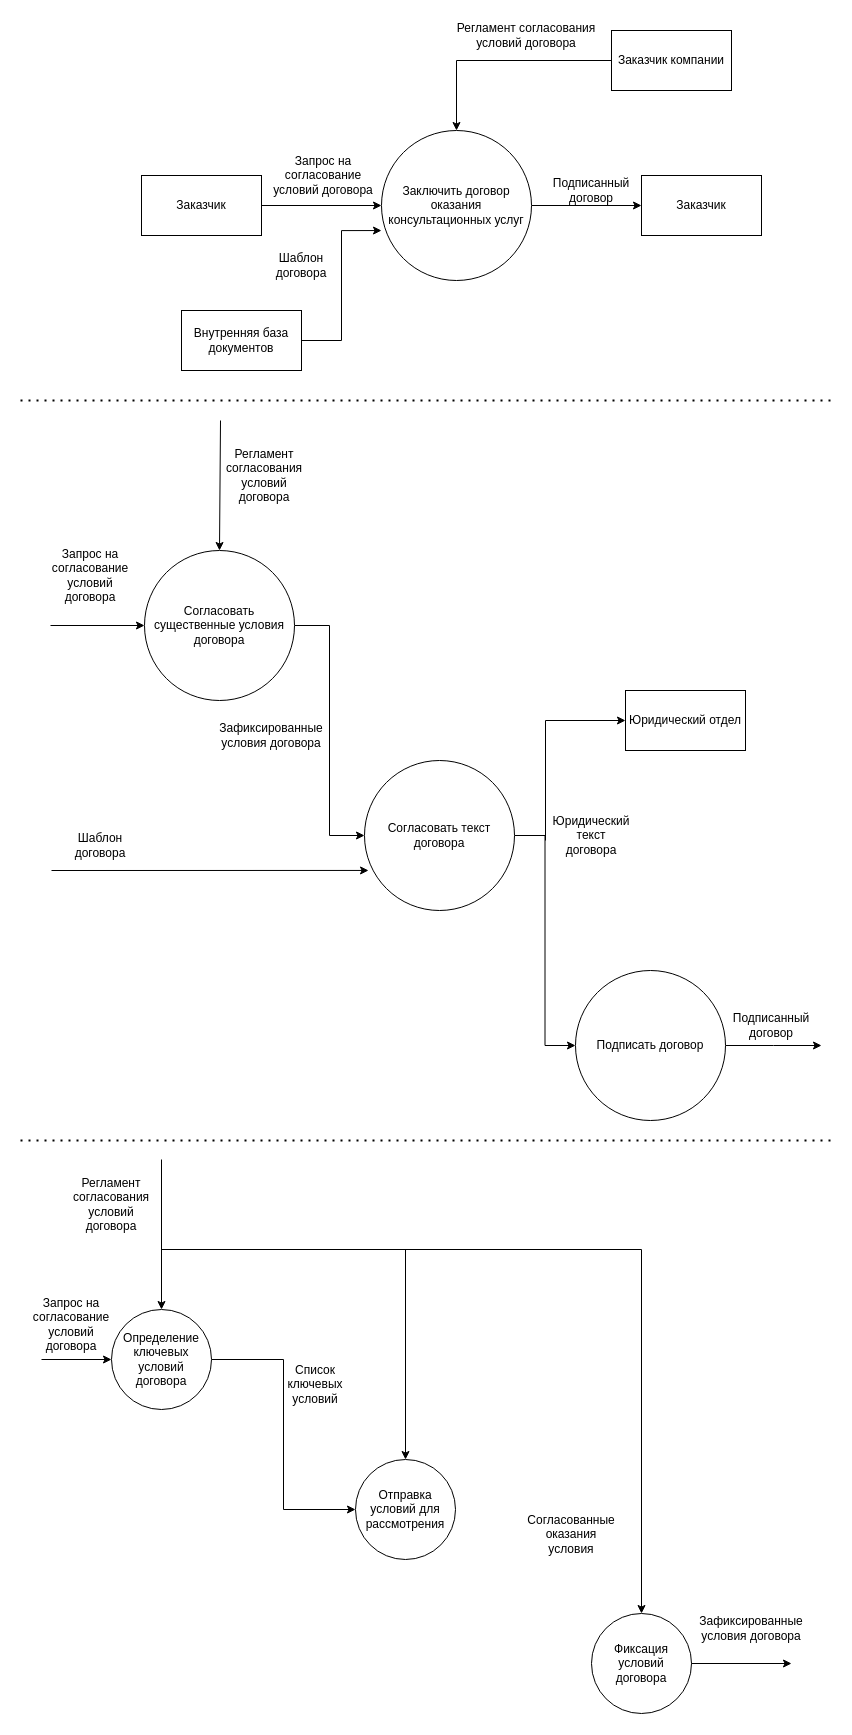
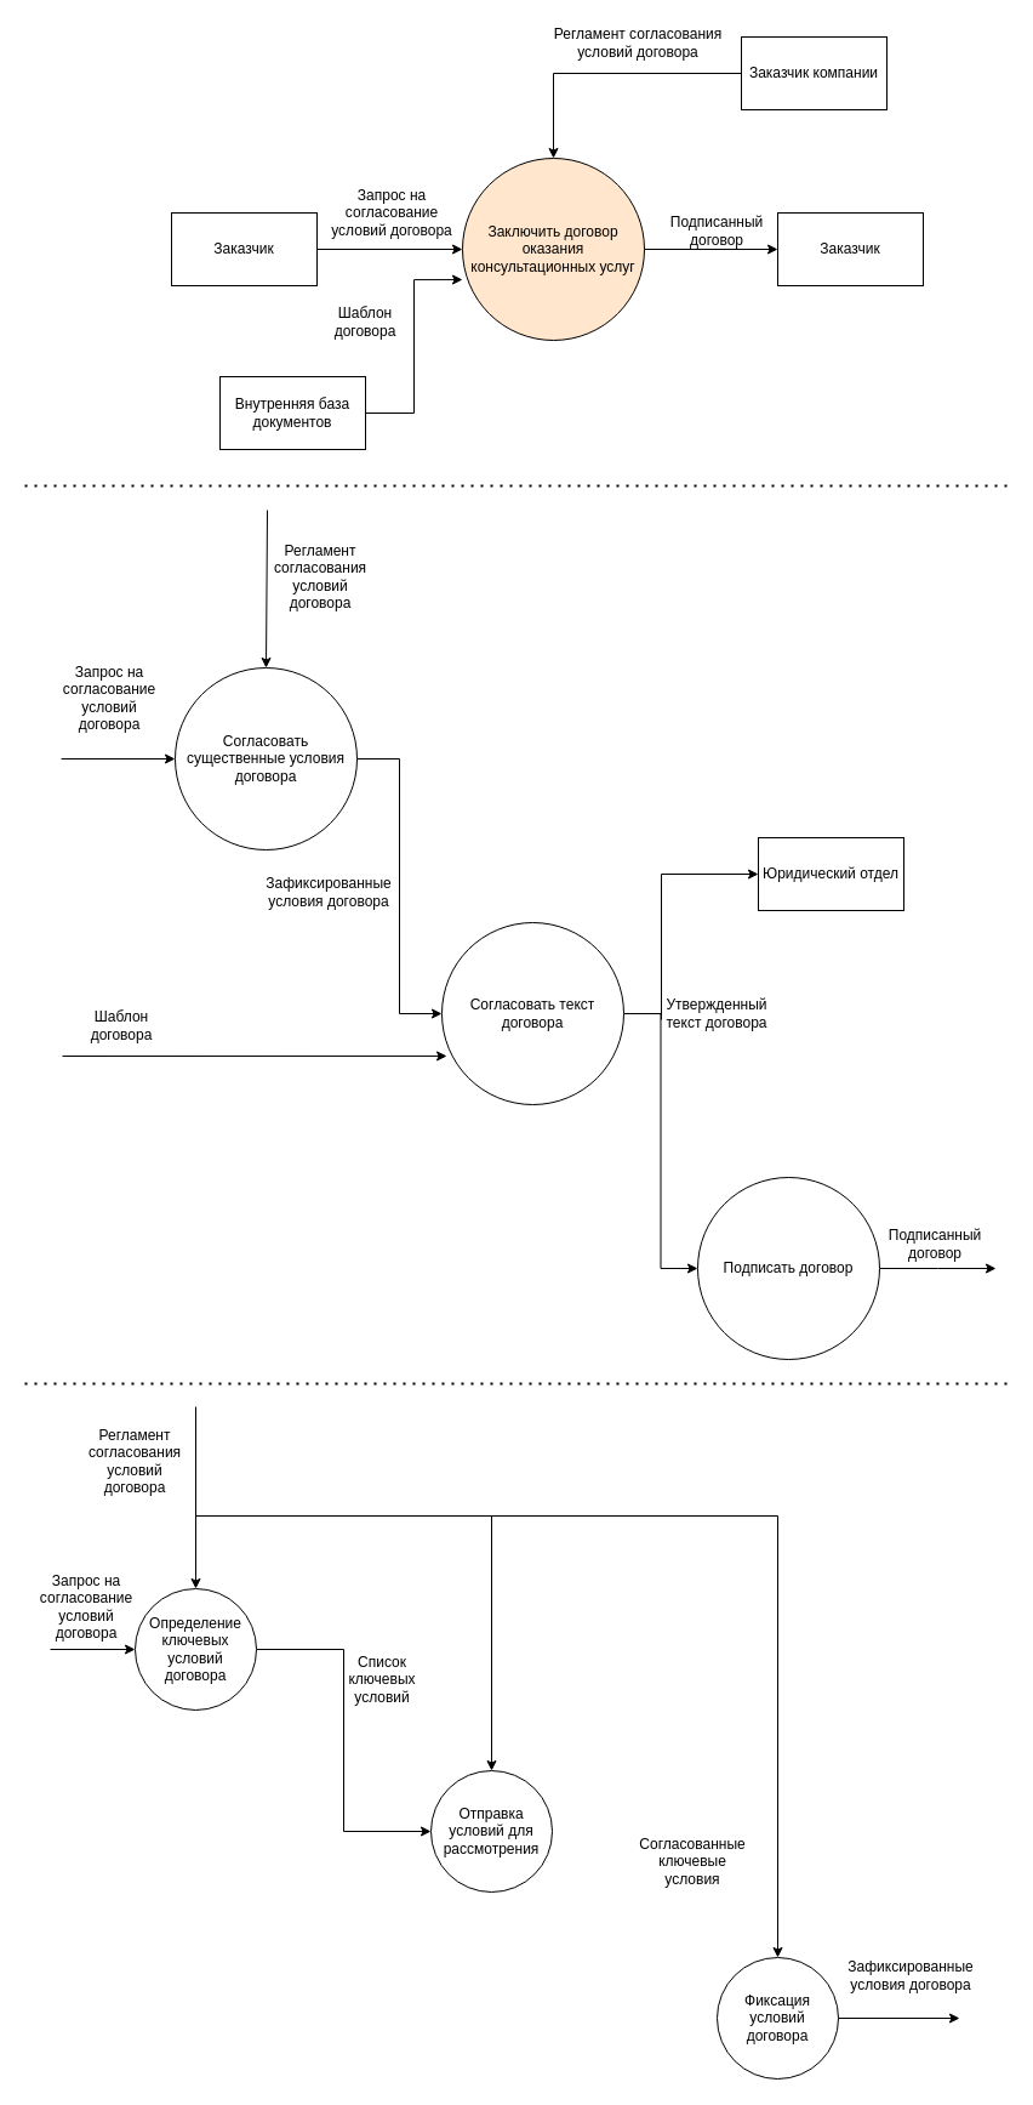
  <mxCell id="0" />
  <mxCell id="1" parent="0" />
  <mxCell id="2" style="edgeStyle=orthogonalEdgeStyle;rounded=0;orthogonalLoop=1;jettySize=auto;html=1;exitX=1;exitY=0.5;exitDx=0;exitDy=0;entryX=0;entryY=0.5;entryDx=0;entryDy=0;" edge="1" parent="1" source="3" target="37"><mxGeometry relative="1" as="geometry" /></mxCell>
- <mxCell id="3" value="Заключить договор оказания консультационных услуг" style="ellipse;whiteSpace=wrap;html=1;aspect=fixed;" vertex="1" parent="1"><mxGeometry x="381" y="130" width="150" height="150" as="geometry" /></mxCell>
+ <mxCell id="3" value="Заключить договор оказания консультационных услуг" style="ellipse;whiteSpace=wrap;html=1;aspect=fixed;fillColor=#ffe6cc;" vertex="1" parent="1"><mxGeometry x="381" y="130" width="150" height="150" as="geometry" /></mxCell>
  <mxCell id="4" style="edgeStyle=orthogonalEdgeStyle;rounded=0;orthogonalLoop=1;jettySize=auto;html=1;exitX=1;exitY=0.5;exitDx=0;exitDy=0;entryX=0;entryY=0.5;entryDx=0;entryDy=0;" edge="1" parent="1" source="5" target="7"><mxGeometry relative="1" as="geometry" /></mxCell>
  <mxCell id="5" value="Согласовать существенные условия договора" style="ellipse;whiteSpace=wrap;html=1;aspect=fixed;" vertex="1" parent="1"><mxGeometry x="144" y="550" width="150" height="150" as="geometry" /></mxCell>
  <mxCell id="6" style="edgeStyle=orthogonalEdgeStyle;rounded=0;orthogonalLoop=1;jettySize=auto;html=1;exitX=1;exitY=0.5;exitDx=0;exitDy=0;entryX=0;entryY=0.5;entryDx=0;entryDy=0;" edge="1" parent="1" source="7" target="9"><mxGeometry relative="1" as="geometry" /></mxCell>
  <mxCell id="7" value="Согласовать текст договора" style="ellipse;whiteSpace=wrap;html=1;aspect=fixed;" vertex="1" parent="1"><mxGeometry x="364" y="760" width="150" height="150" as="geometry" /></mxCell>
  <mxCell id="8" style="edgeStyle=orthogonalEdgeStyle;rounded=0;orthogonalLoop=1;jettySize=auto;html=1;" edge="1" parent="1" source="9"><mxGeometry relative="1" as="geometry"><mxPoint x="821" y="1045" as="targetPoint" /></mxGeometry></mxCell>
  <mxCell id="9" value="Подписать договор" style="ellipse;whiteSpace=wrap;html=1;aspect=fixed;" vertex="1" parent="1"><mxGeometry x="575" y="970" width="150" height="150" as="geometry" /></mxCell>
  <mxCell id="10" style="edgeStyle=orthogonalEdgeStyle;rounded=0;orthogonalLoop=1;jettySize=auto;html=1;exitX=1;exitY=0.5;exitDx=0;exitDy=0;entryX=0;entryY=0.5;entryDx=0;entryDy=0;" edge="1" parent="1" source="11" target="12"><mxGeometry relative="1" as="geometry" /></mxCell>
  <mxCell id="11" value="Определение ключевых условий договора" style="ellipse;whiteSpace=wrap;html=1;aspect=fixed;" vertex="1" parent="1"><mxGeometry x="111" y="1309" width="100" height="100" as="geometry" /></mxCell>
  <mxCell id="12" value="Отправка условий для рассмотрения" style="ellipse;whiteSpace=wrap;html=1;aspect=fixed;" vertex="1" parent="1"><mxGeometry x="355" y="1459" width="100" height="100" as="geometry" /></mxCell>
  <mxCell id="13" value="Фиксация условий договора" style="ellipse;whiteSpace=wrap;html=1;aspect=fixed;" vertex="1" parent="1"><mxGeometry x="591" y="1613" width="100" height="100" as="geometry" /></mxCell>
  <mxCell id="14" value="" style="endArrow=classic;html=1;rounded=0;entryX=0;entryY=0.5;entryDx=0;entryDy=0;" edge="1" parent="1" target="11"><mxGeometry width="50" height="50" relative="1" as="geometry"><mxPoint x="41" y="1359" as="sourcePoint" /><mxPoint x="61" y="1379" as="targetPoint" /></mxGeometry></mxCell>
  <mxCell id="15" value="Запрос на согласование условий договора" style="text;html=1;align=center;verticalAlign=middle;whiteSpace=wrap;rounded=0;" vertex="1" parent="1"><mxGeometry x="41" y="1309" width="60" height="30" as="geometry" /></mxCell>
  <mxCell id="16" value="Список ключевых условий" style="text;html=1;align=center;verticalAlign=middle;whiteSpace=wrap;rounded=0;" vertex="1" parent="1"><mxGeometry x="285" y="1369" width="60" height="30" as="geometry" /></mxCell>
  <mxCell id="17" value="" style="endArrow=classic;html=1;rounded=0;exitX=1;exitY=0.5;exitDx=0;exitDy=0;" edge="1" parent="1" source="13"><mxGeometry width="50" height="50" relative="1" as="geometry"><mxPoint x="691" y="1769" as="sourcePoint" /><mxPoint x="791" y="1663" as="targetPoint" /></mxGeometry></mxCell>
  <mxCell id="18" value="Зафиксированные условия договора" style="text;html=1;align=center;verticalAlign=middle;whiteSpace=wrap;rounded=0;" vertex="1" parent="1"><mxGeometry x="721" y="1613" width="60" height="30" as="geometry" /></mxCell>
- <mxCell id="19" value="Согласованные оказания условия" style="text;html=1;align=center;verticalAlign=middle;whiteSpace=wrap;rounded=0;" vertex="1" parent="1"><mxGeometry x="541" y="1519" width="60" height="30" as="geometry" /></mxCell>
+ <mxCell id="19" value="Согласованные ключевые условия" style="text;html=1;align=center;verticalAlign=middle;whiteSpace=wrap;rounded=0;" vertex="1" parent="1"><mxGeometry x="541" y="1519" width="60" height="30" as="geometry" /></mxCell>
  <mxCell id="20" value="" style="endArrow=classic;html=1;rounded=0;entryX=0.5;entryY=0;entryDx=0;entryDy=0;" edge="1" parent="1" target="11"><mxGeometry width="50" height="50" relative="1" as="geometry"><mxPoint x="161" y="1159" as="sourcePoint" /><mxPoint x="221" y="1199" as="targetPoint" /></mxGeometry></mxCell>
  <mxCell id="21" value="" style="endArrow=classic;html=1;rounded=0;entryX=0.5;entryY=0;entryDx=0;entryDy=0;" edge="1" parent="1" target="12"><mxGeometry width="50" height="50" relative="1" as="geometry"><mxPoint x="161" y="1249" as="sourcePoint" /><mxPoint x="411" y="1239" as="targetPoint" /><Array as="points"><mxPoint x="405" y="1249" /></Array></mxGeometry></mxCell>
  <mxCell id="22" value="" style="endArrow=classic;html=1;rounded=0;entryX=0.5;entryY=0;entryDx=0;entryDy=0;" edge="1" parent="1" target="13"><mxGeometry width="50" height="50" relative="1" as="geometry"><mxPoint x="401" y="1249" as="sourcePoint" /><mxPoint x="721" y="1449" as="targetPoint" /><Array as="points"><mxPoint x="641" y="1249" /></Array></mxGeometry></mxCell>
  <mxCell id="23" value="Регламент согласования условий договора" style="text;html=1;align=center;verticalAlign=middle;whiteSpace=wrap;rounded=0;" vertex="1" parent="1"><mxGeometry x="81" y="1189" width="60" height="30" as="geometry" /></mxCell>
  <mxCell id="24" value="Зафиксированные условия договора" style="text;html=1;align=center;verticalAlign=middle;whiteSpace=wrap;rounded=0;" vertex="1" parent="1"><mxGeometry x="241" y="720" width="60" height="30" as="geometry" /></mxCell>
  <mxCell id="25" value="" style="endArrow=classic;html=1;rounded=0;entryX=0;entryY=0.5;entryDx=0;entryDy=0;" edge="1" parent="1" target="5"><mxGeometry width="50" height="50" relative="1" as="geometry"><mxPoint x="50" y="625" as="sourcePoint" /><mxPoint x="30" y="600" as="targetPoint" /></mxGeometry></mxCell>
  <mxCell id="26" value="Запрос на согласование условий договора" style="text;html=1;align=center;verticalAlign=middle;whiteSpace=wrap;rounded=0;" vertex="1" parent="1"><mxGeometry x="60" y="560" width="60" height="30" as="geometry" /></mxCell>
  <mxCell id="27" value="" style="endArrow=classic;html=1;rounded=0;entryX=0.5;entryY=0;entryDx=0;entryDy=0;" edge="1" parent="1" target="5"><mxGeometry width="50" height="50" relative="1" as="geometry"><mxPoint x="220" y="420" as="sourcePoint" /><mxPoint x="270" y="480" as="targetPoint" /></mxGeometry></mxCell>
  <mxCell id="28" value="Регламент согласования условий договора" style="text;html=1;align=center;verticalAlign=middle;whiteSpace=wrap;rounded=0;" vertex="1" parent="1"><mxGeometry x="234" y="460" width="60" height="30" as="geometry" /></mxCell>
  <mxCell id="29" value="Заказчик компании" style="rounded=0;whiteSpace=wrap;html=1;" vertex="1" parent="1"><mxGeometry x="611" y="30" width="120" height="60" as="geometry" /></mxCell>
  <mxCell id="30" value="" style="endArrow=classic;html=1;rounded=0;entryX=0.5;entryY=0;entryDx=0;entryDy=0;exitX=0;exitY=0.5;exitDx=0;exitDy=0;" edge="1" parent="1" source="29" target="3"><mxGeometry width="50" height="50" relative="1" as="geometry"><mxPoint x="241" y="340" as="sourcePoint" /><mxPoint x="240" y="470" as="targetPoint" /><Array as="points"><mxPoint x="456" y="60" /></Array></mxGeometry></mxCell>
  <mxCell id="31" value="Регламент согласования условий договора" style="text;html=1;align=center;verticalAlign=middle;whiteSpace=wrap;rounded=0;" vertex="1" parent="1"><mxGeometry x="451" y="20" width="150" height="30" as="geometry" /></mxCell>
  <mxCell id="32" value="Заказчик" style="rounded=0;whiteSpace=wrap;html=1;" vertex="1" parent="1"><mxGeometry x="141" y="175" width="120" height="60" as="geometry" /></mxCell>
  <mxCell id="33" value="" style="endArrow=classic;html=1;rounded=0;entryX=0;entryY=0.5;entryDx=0;entryDy=0;exitX=1;exitY=0.5;exitDx=0;exitDy=0;" edge="1" parent="1" source="32" target="3"><mxGeometry width="50" height="50" relative="1" as="geometry"><mxPoint x="221" y="300" as="sourcePoint" /><mxPoint x="271" y="250" as="targetPoint" /></mxGeometry></mxCell>
  <mxCell id="34" value="Запрос на согласование условий договора" style="text;html=1;align=center;verticalAlign=middle;whiteSpace=wrap;rounded=0;" vertex="1" parent="1"><mxGeometry x="271" y="160" width="104" height="30" as="geometry" /></mxCell>
- <mxCell id="35" value="Юридический текст договора" style="text;html=1;align=center;verticalAlign=middle;whiteSpace=wrap;rounded=0;" vertex="1" parent="1"><mxGeometry x="561" y="820" width="60" height="30" as="geometry" /></mxCell>
+ <mxCell id="35" value="Утвержденный текст договора" style="text;html=1;align=center;verticalAlign=middle;whiteSpace=wrap;rounded=0;" vertex="1" parent="1"><mxGeometry x="561" y="820" width="60" height="30" as="geometry" /></mxCell>
  <mxCell id="36" value="Подписанный договор" style="text;html=1;align=center;verticalAlign=middle;whiteSpace=wrap;rounded=0;" vertex="1" parent="1"><mxGeometry x="741" y="1010" width="60" height="30" as="geometry" /></mxCell>
  <mxCell id="37" value="Заказчик" style="rounded=0;whiteSpace=wrap;html=1;" vertex="1" parent="1"><mxGeometry x="641" y="175" width="120" height="60" as="geometry" /></mxCell>
  <mxCell id="38" value="Подписанный договор" style="text;html=1;align=center;verticalAlign=middle;whiteSpace=wrap;rounded=0;" vertex="1" parent="1"><mxGeometry x="561" y="175" width="60" height="30" as="geometry" /></mxCell>
  <mxCell id="39" value="Внутренняя база документов" style="rounded=0;whiteSpace=wrap;html=1;" vertex="1" parent="1"><mxGeometry x="181" y="310" width="120" height="60" as="geometry" /></mxCell>
  <mxCell id="40" style="edgeStyle=orthogonalEdgeStyle;rounded=0;orthogonalLoop=1;jettySize=auto;html=1;exitX=1;exitY=0.5;exitDx=0;exitDy=0;entryX=0;entryY=0.667;entryDx=0;entryDy=0;entryPerimeter=0;" edge="1" parent="1" source="39" target="3"><mxGeometry relative="1" as="geometry" /></mxCell>
  <mxCell id="41" value="Шаблон договора" style="text;html=1;align=center;verticalAlign=middle;whiteSpace=wrap;rounded=0;" vertex="1" parent="1"><mxGeometry x="271" y="250" width="60" height="30" as="geometry" /></mxCell>
  <mxCell id="42" value="" style="endArrow=classic;html=1;rounded=0;entryX=0.027;entryY=0.733;entryDx=0;entryDy=0;entryPerimeter=0;" edge="1" parent="1" target="7"><mxGeometry width="50" height="50" relative="1" as="geometry"><mxPoint x="51" y="870" as="sourcePoint" /><mxPoint x="131" y="890" as="targetPoint" /></mxGeometry></mxCell>
  <mxCell id="43" value="Шаблон договора" style="text;html=1;align=center;verticalAlign=middle;whiteSpace=wrap;rounded=0;" vertex="1" parent="1"><mxGeometry x="70" y="830" width="60" height="30" as="geometry" /></mxCell>
  <mxCell id="44" value="Юридический отдел" style="rounded=0;whiteSpace=wrap;html=1;" vertex="1" parent="1"><mxGeometry x="625" y="690" width="120" height="60" as="geometry" /></mxCell>
  <mxCell id="45" value="" style="endArrow=classic;html=1;rounded=0;entryX=0;entryY=0.5;entryDx=0;entryDy=0;" edge="1" parent="1"><mxGeometry width="50" height="50" relative="1" as="geometry"><mxPoint x="545" y="840" as="sourcePoint" /><mxPoint x="625" y="720" as="targetPoint" /><Array as="points"><mxPoint x="545" y="720" /></Array></mxGeometry></mxCell>
  <mxCell id="46" value="" style="endArrow=none;dashed=1;html=1;dashPattern=1 3;strokeWidth=2;rounded=0;" edge="1" parent="1"><mxGeometry width="50" height="50" relative="1" as="geometry"><mxPoint x="20" y="400" as="sourcePoint" /><mxPoint x="830" y="400" as="targetPoint" /></mxGeometry></mxCell>
  <mxCell id="47" value="" style="endArrow=none;dashed=1;html=1;dashPattern=1 3;strokeWidth=2;rounded=0;" edge="1" parent="1"><mxGeometry width="50" height="50" relative="1" as="geometry"><mxPoint x="20" y="1140" as="sourcePoint" /><mxPoint x="830" y="1140" as="targetPoint" /></mxGeometry></mxCell>
